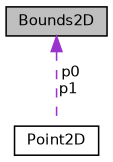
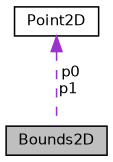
  digraph {
    node [color=black fontname=Helvetica fontsize=10 shape=record style=filled]
    n1 [fillcolor=grey75 fontcolor=black height=0.2 label=Bounds2D width=0.4]
    n2 [fillcolor=white height=0.2 label=Point2D width=0.4]
-   n1 -> n2 [color=darkorchid3 dir=back fontname=Helvetica fontsize=10 label=" p0\np1" labelfontname=Helvetica labelfontsize=10 style=dashed]
+   n2 -> n1 [color=darkorchid3 dir=back fontname=Helvetica fontsize=10 label=" p0\np1" labelfontname=Helvetica labelfontsize=10 style=dashed]
  }
